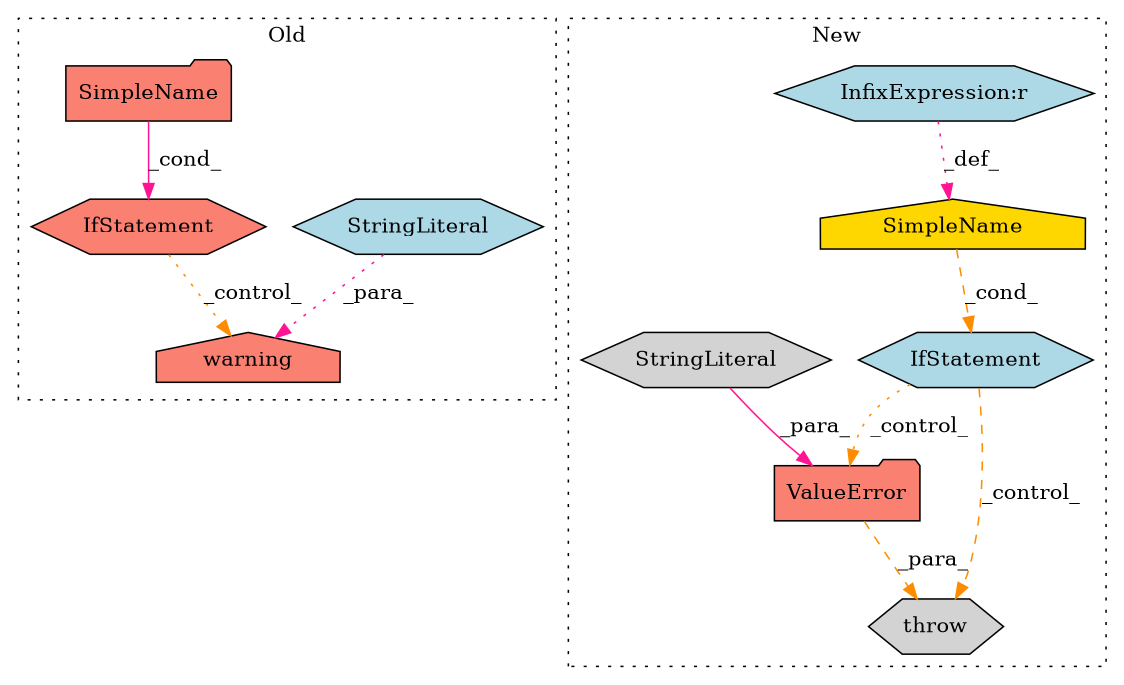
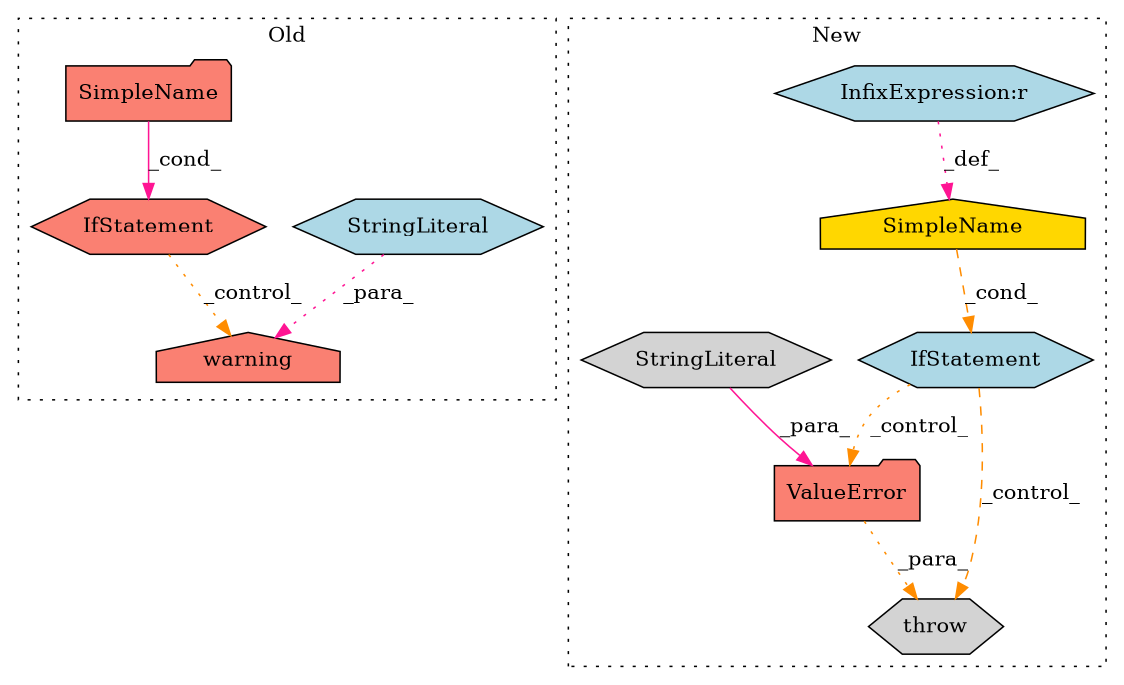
  digraph {
    node [a=32 fillcolor=salmon l="4,2" shape=hexagon style=filled]
    edge [color=darkorange style=dotted]
    n1 [l="8,1" label=warning s="9811,9905" shape=house]
    n2 [a=45 fillcolor=lightblue l=86 label=StringLiteral s=9819]
    n3 [a=42 l=8 label=SimpleName s=9786 shape=folder]
    n4 [a=25 label=IfStatement s="9782,9794"]
    n5 [a=53 fillcolor=lightgrey l=6 label=throw s=10271]
    n6 [a=27 fillcolor=lightblue l=4 label="InfixExpression:r" s=10212]
    n7 [a=42 fillcolor=gold label=SimpleName shape=house l=""]
    n8 [a=25 fillcolor=lightblue label=IfStatement s="10200,10226"]
    n9 [l="11,1" label=ValueError s="10277,10334" shape=folder]
    n10 [a=45 fillcolor=lightgrey l=46 label=StringLiteral s=10288]
    subgraph cluster_1 {
      label=Old
      style=dotted
      n1
      n2
      n3
      n4
    }
    subgraph cluster_2 {
      label=New
      style=dotted
      n5
      n6
      n7
      n8
      n9
      n10
    }
    n2 -> n1 [color=deeppink label=_para_]
    n3 -> n4 [color=deeppink label=_cond_ style=solid]
    n4 -> n1 [label=_control_]
    n6 -> n7 [color=deeppink label=_def_]
    n7 -> n8 [label=_cond_ style=dashed]
    n8 -> n5 [label=_control_ style=dashed]
    n8 -> n9 [label=_control_]
-   n9 -> n5 [label=_para_ style=dashed]
+   n9 -> n5 [label=_para_]
    n10 -> n9 [color=deeppink label=_para_ style=solid]
  }
